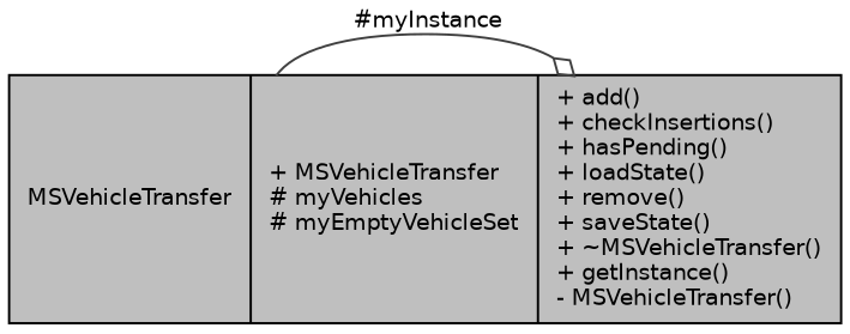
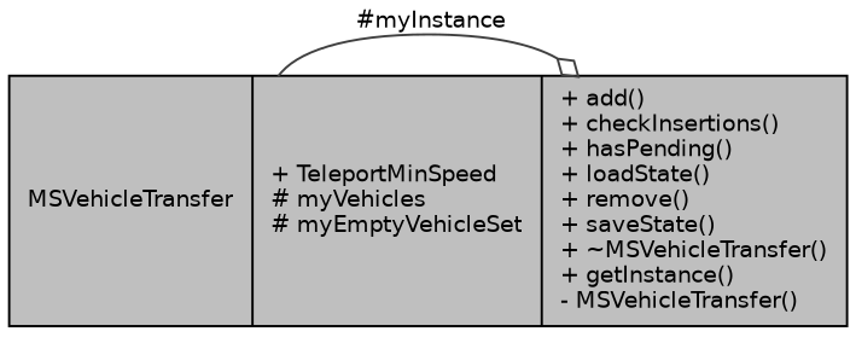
  digraph {
    rankdir=LR
-   n1 [color=black fillcolor=grey75 fontcolor=black fontname=Helvetica fontsize=10 height=0.2 label="{MSVehicleTransfer\n|+ MSVehicleTransfer\l# myVehicles\l# myEmptyVehicleSet\l|+ add()\l+ checkInsertions()\l+ hasPending()\l+ loadState()\l+ remove()\l+ saveState()\l+ ~MSVehicleTransfer()\l+ getInstance()\l- MSVehicleTransfer()\l}" shape=record style=filled width=0.4]
+   n1 [color=black fillcolor=grey75 fontcolor=black fontname=Helvetica fontsize=10 height=0.2 label="{MSVehicleTransfer\n|+ TeleportMinSpeed\l# myVehicles\l# myEmptyVehicleSet\l|+ add()\l+ checkInsertions()\l+ hasPending()\l+ loadState()\l+ remove()\l+ saveState()\l+ ~MSVehicleTransfer()\l+ getInstance()\l- MSVehicleTransfer()\l}" shape=record style=filled width=0.4]
    n1 -> n1 [arrowhead=odiamond color=grey25 fontname=Helvetica fontsize=10 label=" #myInstance" labelfontname=Helvetica labelfontsize=10 style=solid]
  }
